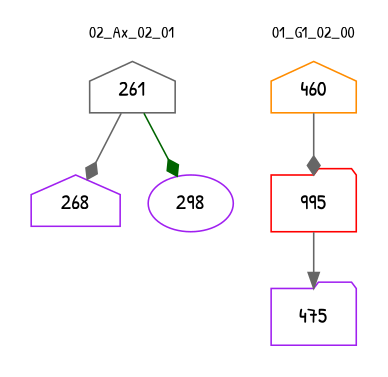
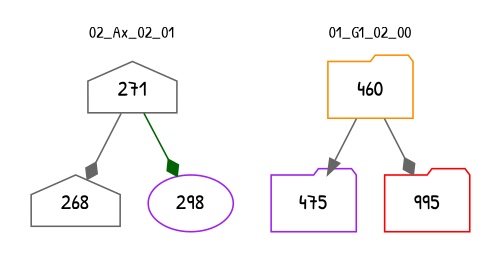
  digraph {
    fontname="Patrick Hand"
    node [color=gray40 fontname="Patrick Hand" shape=house]
    edge [arrowhead=diamond color=gray40 fontname="Patrick Hand"]
-   n1 [label=261]
-   n2 [color=purple label=268]
+   n1 [label=271]
+   n2 [label=268]
    n3 [color=purple label=298 shape=ellipse]
-   n4 [color=darkorange label=460]
+   n4 [color=darkorange label=460 shape=folder]
    n5 [color=purple label=475 shape=folder]
    n6 [color=red label=995 shape=folder]
    subgraph cluster_1 {
      color=white
      fontsize=10
      label="02_Ax_02_01"
      n1
      n2
      n3
    }
    subgraph cluster_2 {
      color=white
      fontsize=10
      label="01_G1_02_00"
      n4
      n5
      n6
    }
    n1 -> n2
    n1 -> n3 [color=darkgreen]
-   n6 -> n5 [arrowhead=normal]
+   n4 -> n5 [arrowhead=normal]
    n4 -> n6
  }
